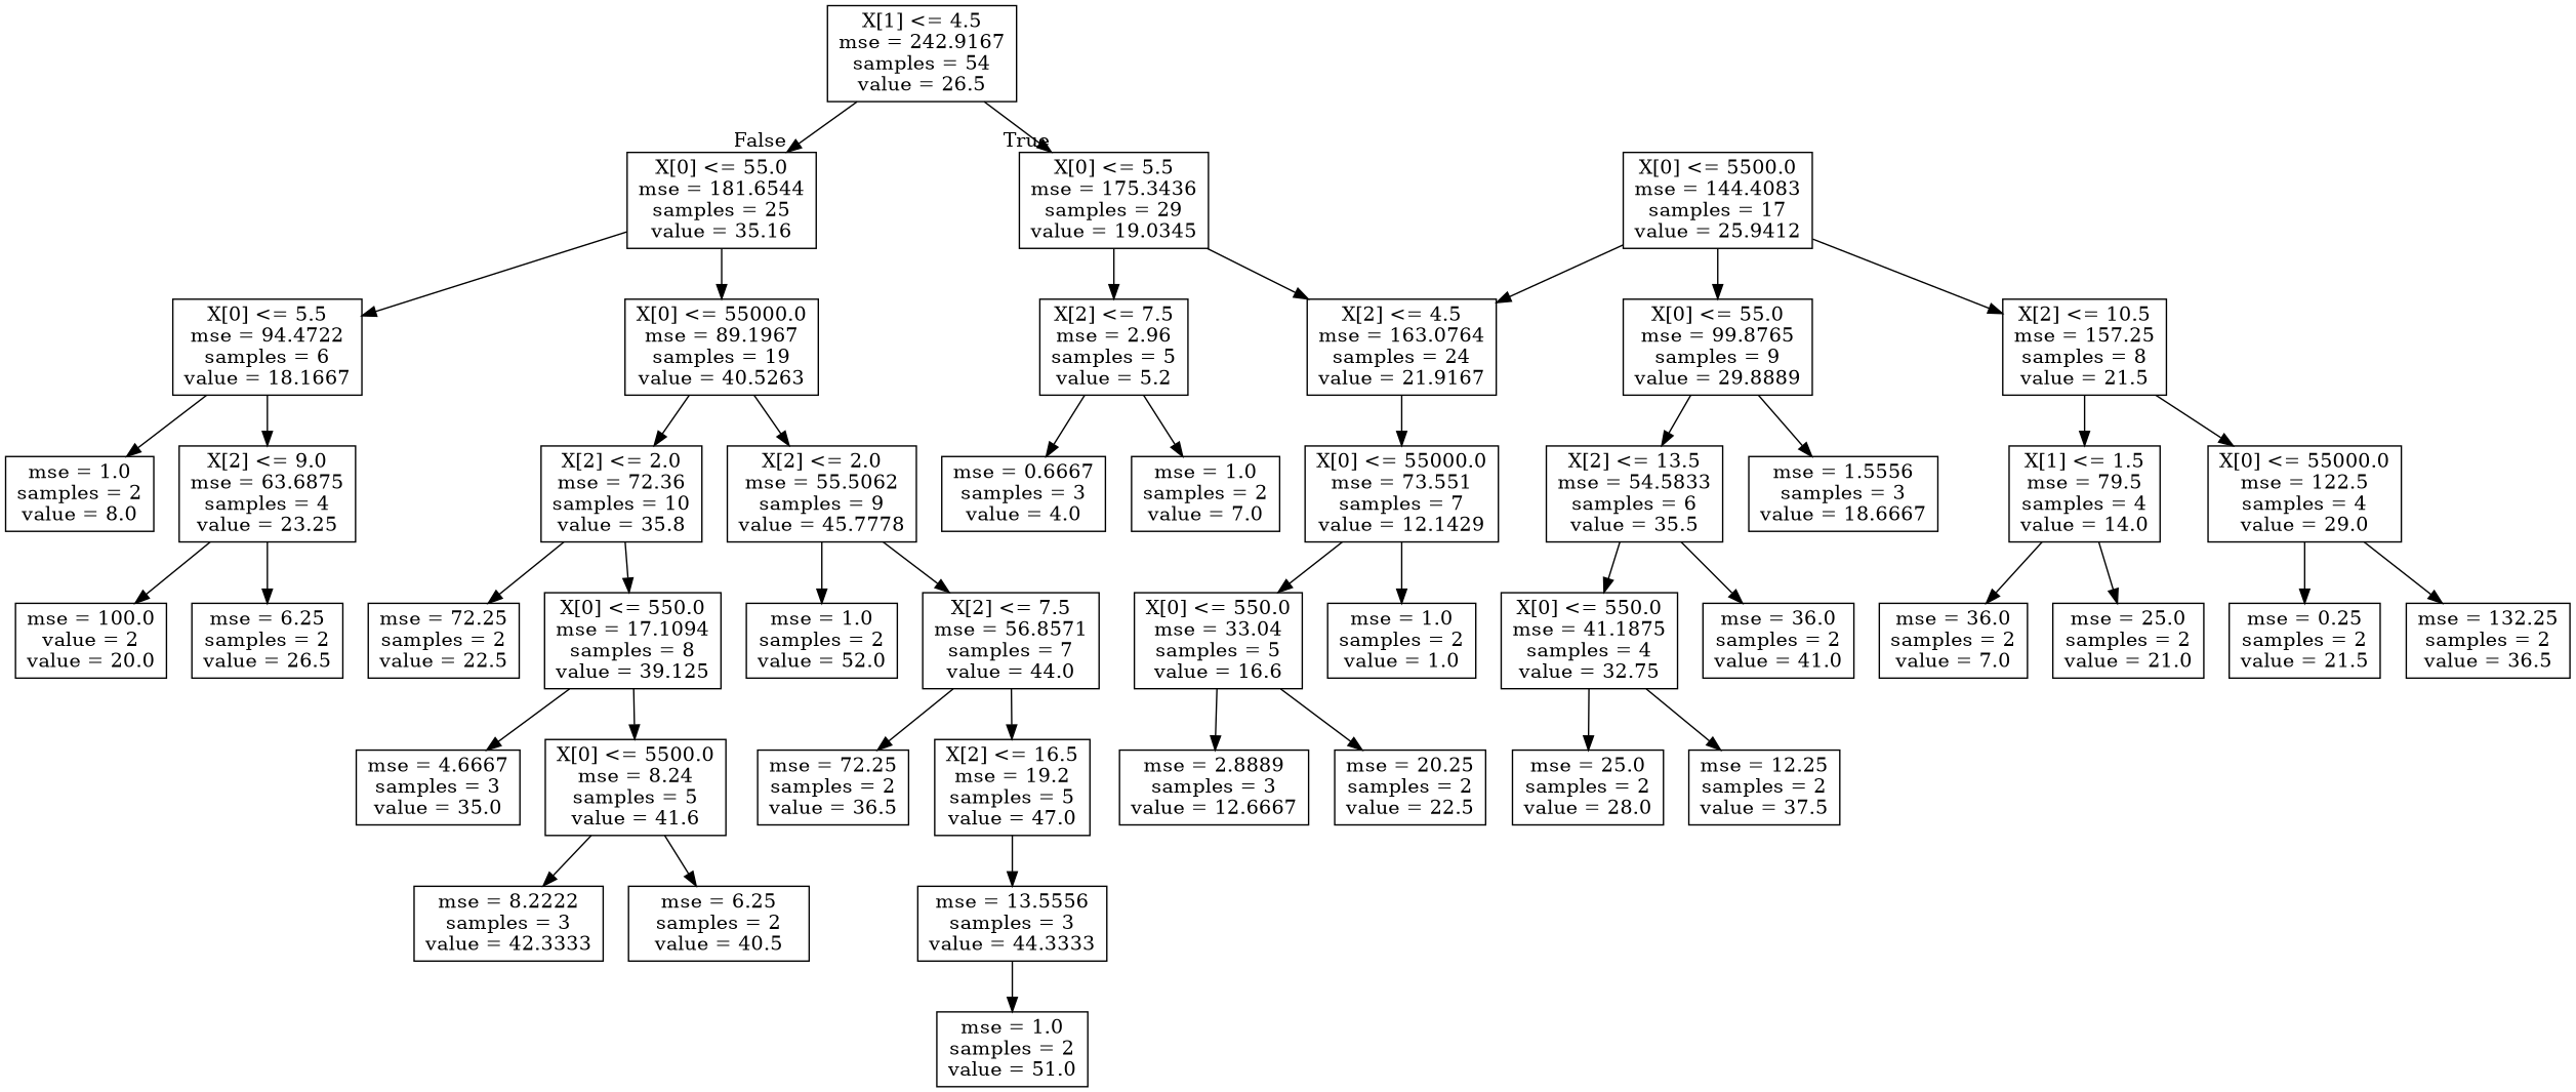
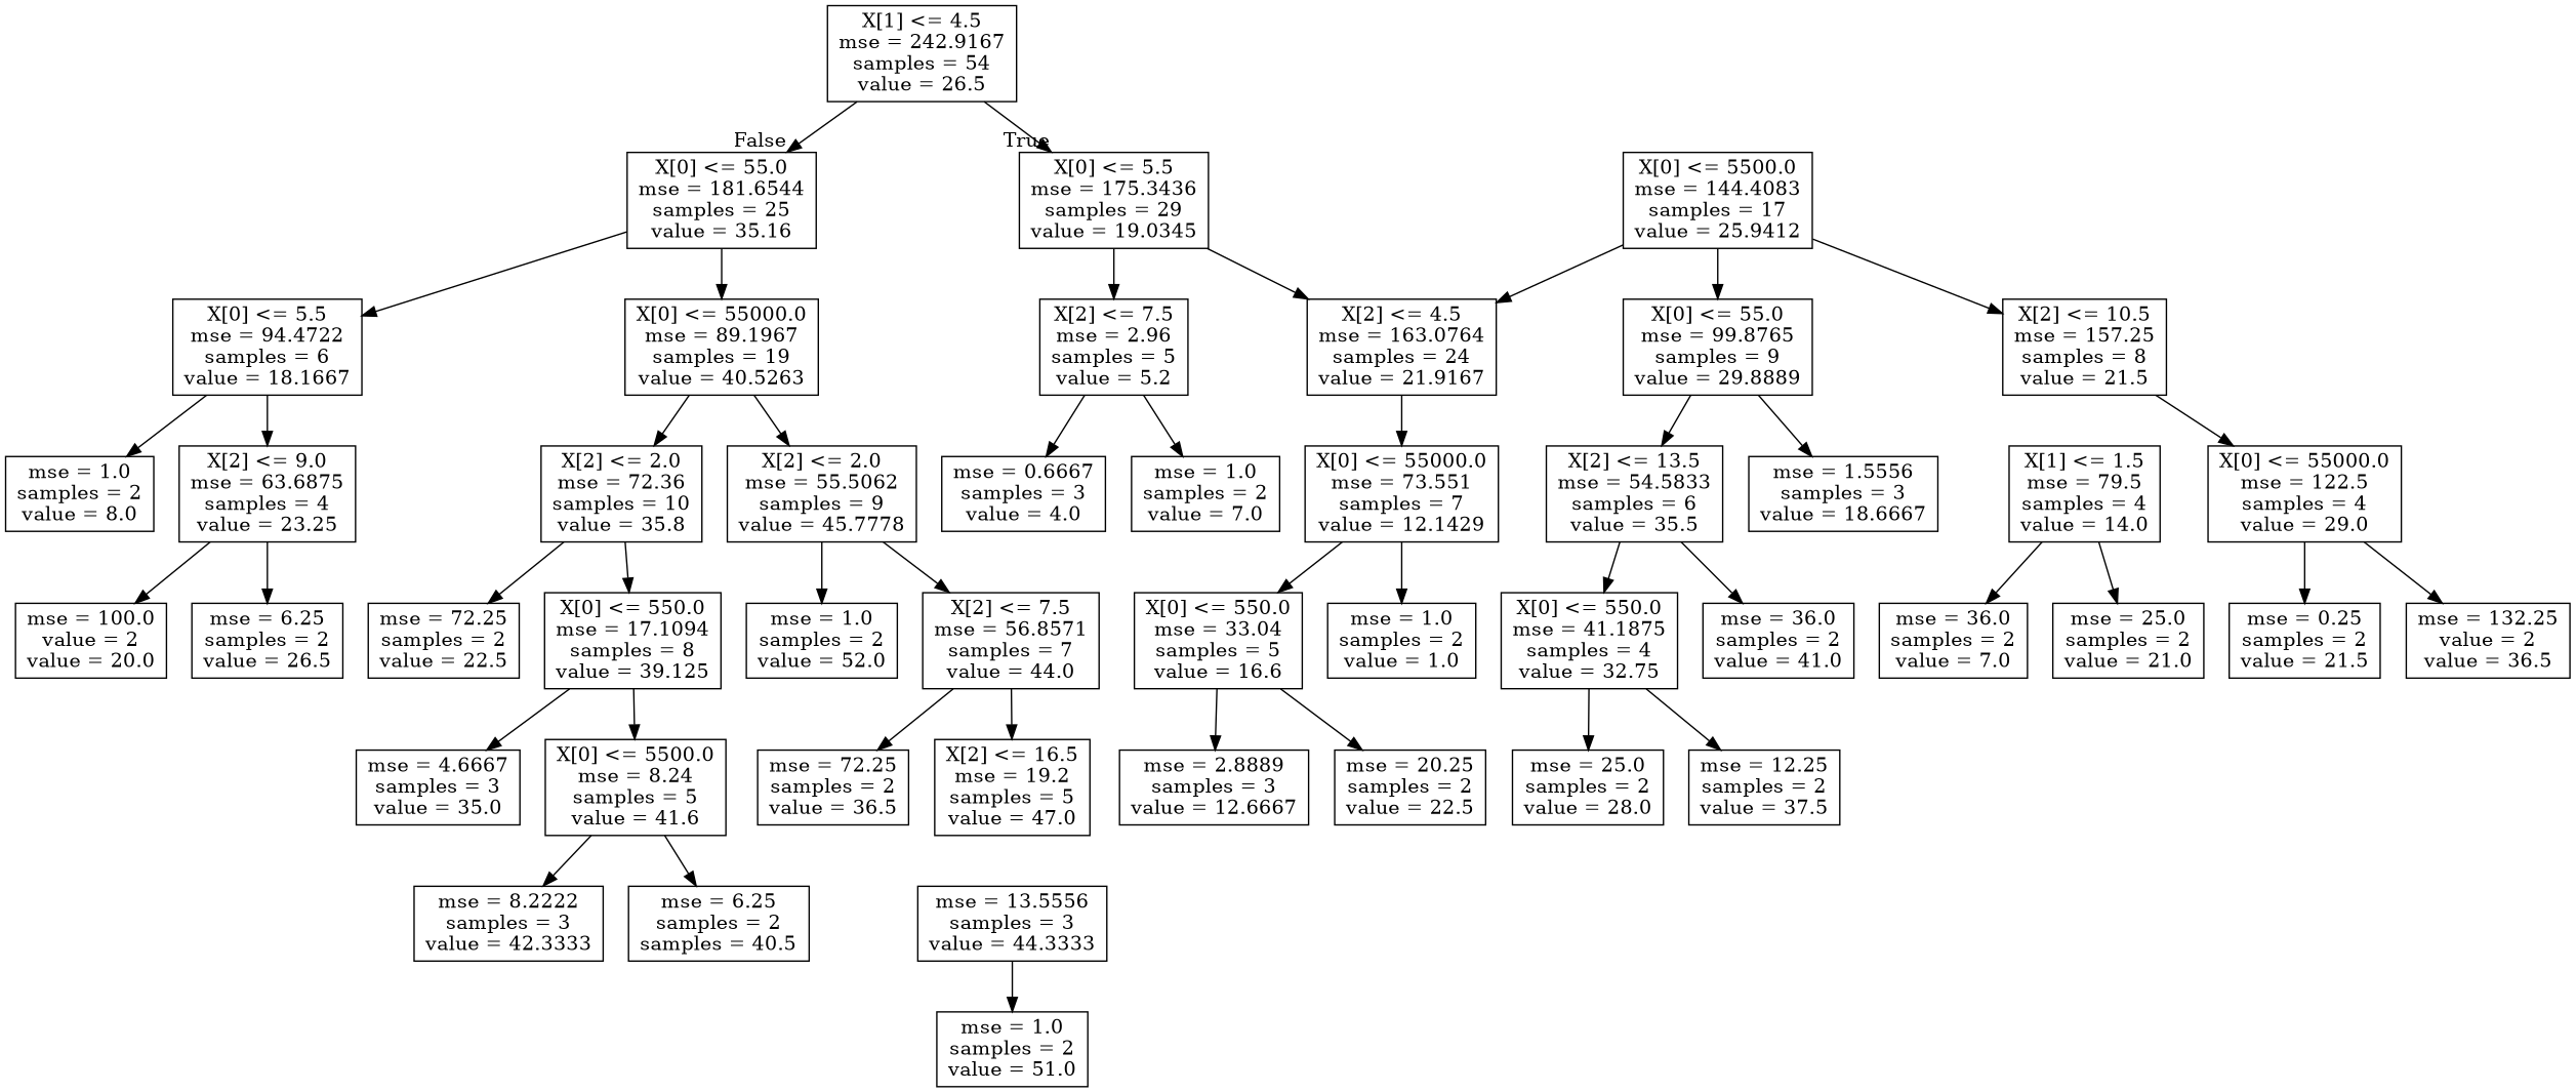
  digraph {
    fontname="DejaVu Serif"
    node [fontname="DejaVu Serif" shape=box]
    edge [fontname="DejaVu Serif"]
    n1 [label="X[1] <= 4.5\nmse = 242.9167\nsamples = 54\nvalue = 26.5"]
    n2 [label="X[0] <= 5.5\nmse = 175.3436\nsamples = 29\nvalue = 19.0345"]
    n3 [label="X[0] <= 55.0\nmse = 181.6544\nsamples = 25\nvalue = 35.16"]
    n4 [label="X[2] <= 7.5\nmse = 2.96\nsamples = 5\nvalue = 5.2"]
    n5 [label="X[2] <= 4.5\nmse = 163.0764\nsamples = 24\nvalue = 21.9167"]
    n6 [label="X[0] <= 5.5\nmse = 94.4722\nsamples = 6\nvalue = 18.1667"]
    n7 [label="X[0] <= 55000.0\nmse = 89.1967\nsamples = 19\nvalue = 40.5263"]
    n8 [label="mse = 1.0\nsamples = 2\nvalue = 7.0"]
    n9 [label="mse = 0.6667\nsamples = 3\nvalue = 4.0"]
    n10 [label="X[0] <= 55000.0\nmse = 73.551\nsamples = 7\nvalue = 12.1429"]
    n11 [label="X[0] <= 550.0\nmse = 33.04\nsamples = 5\nvalue = 16.6"]
    n12 [label="mse = 1.0\nsamples = 2\nvalue = 1.0"]
    n13 [label="X[0] <= 5500.0\nmse = 144.4083\nsamples = 17\nvalue = 25.9412"]
    n14 [label="X[0] <= 55.0\nmse = 99.8765\nsamples = 9\nvalue = 29.8889"]
    n15 [label="X[2] <= 10.5\nmse = 157.25\nsamples = 8\nvalue = 21.5"]
    n16 [label="mse = 2.8889\nsamples = 3\nvalue = 12.6667"]
    n17 [label="mse = 20.25\nsamples = 2\nvalue = 22.5"]
    n18 [label="mse = 1.5556\nsamples = 3\nvalue = 18.6667"]
    n19 [label="X[2] <= 13.5\nmse = 54.5833\nsamples = 6\nvalue = 35.5"]
    n20 [label="X[0] <= 55000.0\nmse = 122.5\nsamples = 4\nvalue = 29.0"]
    n21 [label="X[1] <= 1.5\nmse = 79.5\nsamples = 4\nvalue = 14.0"]
    n22 [label="X[0] <= 550.0\nmse = 41.1875\nsamples = 4\nvalue = 32.75"]
    n23 [label="mse = 36.0\nsamples = 2\nvalue = 41.0"]
    n24 [label="mse = 25.0\nsamples = 2\nvalue = 28.0"]
    n25 [label="mse = 12.25\nsamples = 2\nvalue = 37.5"]
    n26 [label="mse = 0.25\nsamples = 2\nvalue = 21.5"]
-   n27 [label="mse = 132.25\nsamples = 2\nvalue = 36.5"]
+   n27 [label="mse = 132.25\nvalue = 2\nvalue = 36.5"]
    n28 [label="mse = 36.0\nsamples = 2\nvalue = 7.0"]
    n29 [label="mse = 25.0\nsamples = 2\nvalue = 21.0"]
    n30 [label="mse = 1.0\nsamples = 2\nvalue = 8.0"]
    n31 [label="X[2] <= 9.0\nmse = 63.6875\nsamples = 4\nvalue = 23.25"]
    n32 [label="X[2] <= 2.0\nmse = 72.36\nsamples = 10\nvalue = 35.8"]
    n33 [label="X[2] <= 2.0\nmse = 55.5062\nsamples = 9\nvalue = 45.7778"]
    n34 [label="mse = 100.0\nvalue = 2\nvalue = 20.0"]
    n35 [label="mse = 6.25\nsamples = 2\nvalue = 26.5"]
    n36 [label="mse = 72.25\nsamples = 2\nvalue = 22.5"]
    n37 [label="X[0] <= 550.0\nmse = 17.1094\nsamples = 8\nvalue = 39.125"]
    n38 [label="mse = 1.0\nsamples = 2\nvalue = 52.0"]
    n39 [label="X[2] <= 7.5\nmse = 56.8571\nsamples = 7\nvalue = 44.0"]
    n40 [label="mse = 4.6667\nsamples = 3\nvalue = 35.0"]
    n41 [label="X[0] <= 5500.0\nmse = 8.24\nsamples = 5\nvalue = 41.6"]
-   n42 [label="mse = 6.25\nsamples = 2\nvalue = 40.5"]
+   n42 [label="mse = 6.25\nsamples = 2\nsamples = 40.5"]
    n43 [label="mse = 8.2222\nsamples = 3\nvalue = 42.3333"]
    n44 [label="mse = 72.25\nsamples = 2\nvalue = 36.5"]
    n45 [label="X[2] <= 16.5\nmse = 19.2\nsamples = 5\nvalue = 47.0"]
    n46 [label="mse = 13.5556\nsamples = 3\nvalue = 44.3333"]
    n47 [label="mse = 1.0\nsamples = 2\nvalue = 51.0"]
    n1 -> n2 [headlabel=True labelangle=45 labeldistance=2.5]
    n1 -> n3 [headlabel=False labelangle=-45 labeldistance=2.5]
    n2 -> n4
    n2 -> n5
    n3 -> n6
    n3 -> n7
    n4 -> n8
    n4 -> n9
    n5 -> n10
    n6 -> n30
    n6 -> n31
    n7 -> n32
    n7 -> n33
    n10 -> n11
    n10 -> n12
    n11 -> n16
    n11 -> n17
    n13 -> n5
    n13 -> n14
    n13 -> n15
    n14 -> n18
    n14 -> n19
    n15 -> n20
-   n15 -> n21
    n19 -> n22
    n19 -> n23
    n20 -> n26
    n20 -> n27
    n21 -> n28
    n21 -> n29
    n22 -> n24
    n22 -> n25
    n31 -> n34
    n31 -> n35
    n32 -> n36
    n32 -> n37
    n33 -> n38
    n33 -> n39
    n37 -> n40
    n37 -> n41
    n39 -> n44
    n39 -> n45
    n41 -> n42
    n41 -> n43
-   n45 -> n46
    n46 -> n47
  }
